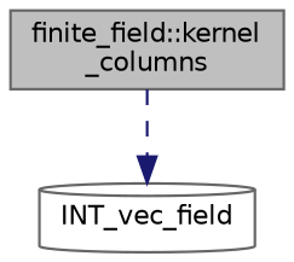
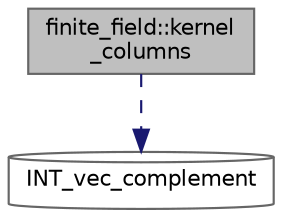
  digraph {
    rankdir=TB
    node [color=gray40 fontname=Helvetica fontsize=10 style=filled]
    n1 [fillcolor=grey75 fontcolor=black height=0.2 label="finite_field::kernel\l_columns" shape=box width=0.4]
-   n2 [fillcolor=white height=0.2 label=INT_vec_field shape=cylinder width=0.4]
+   n2 [fillcolor=white height=0.2 label=INT_vec_complement shape=cylinder width=0.4]
    n1 -> n2 [color=midnightblue fontname=Helvetica fontsize=10 labelfontname=Helvetica labelfontsize=10 style=dashed arrowhead=normal]
  }
